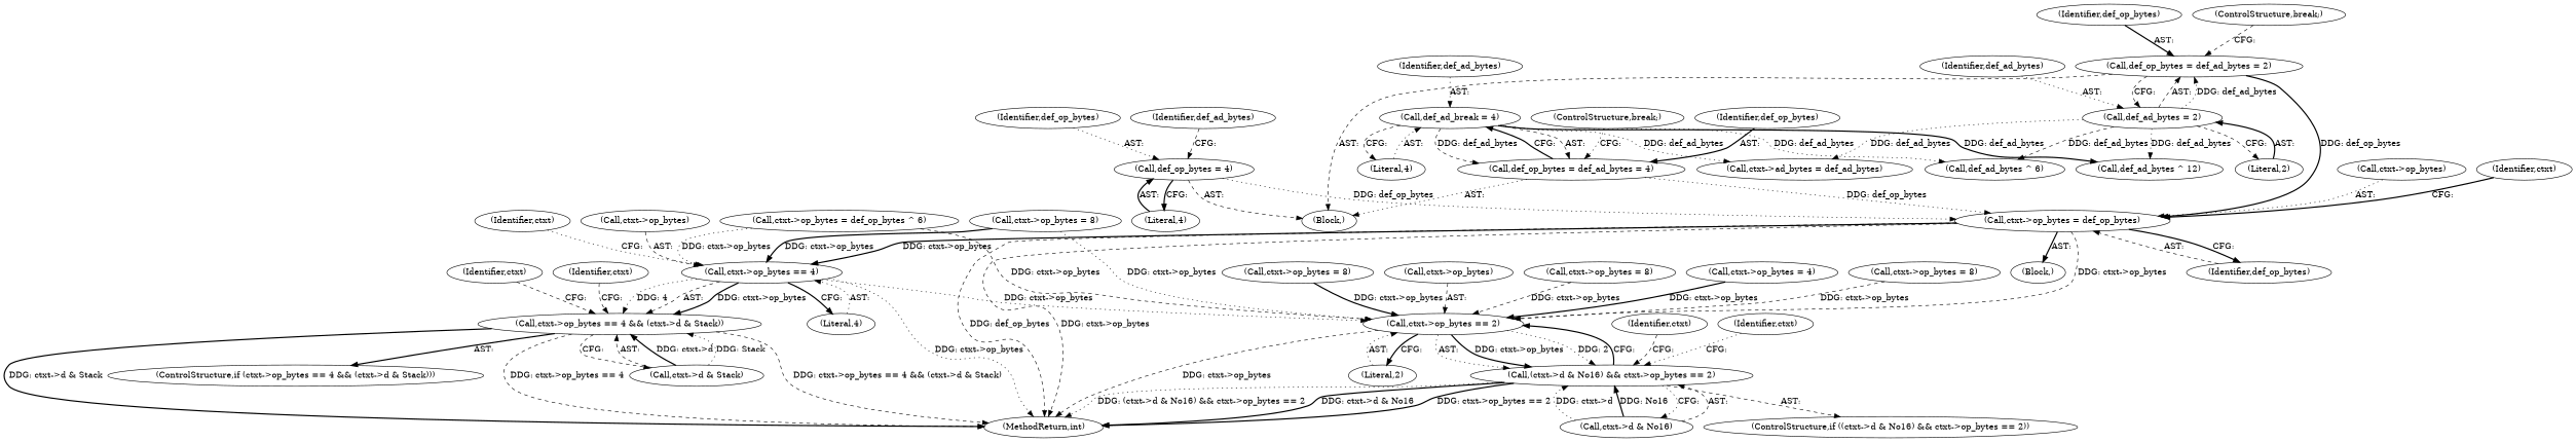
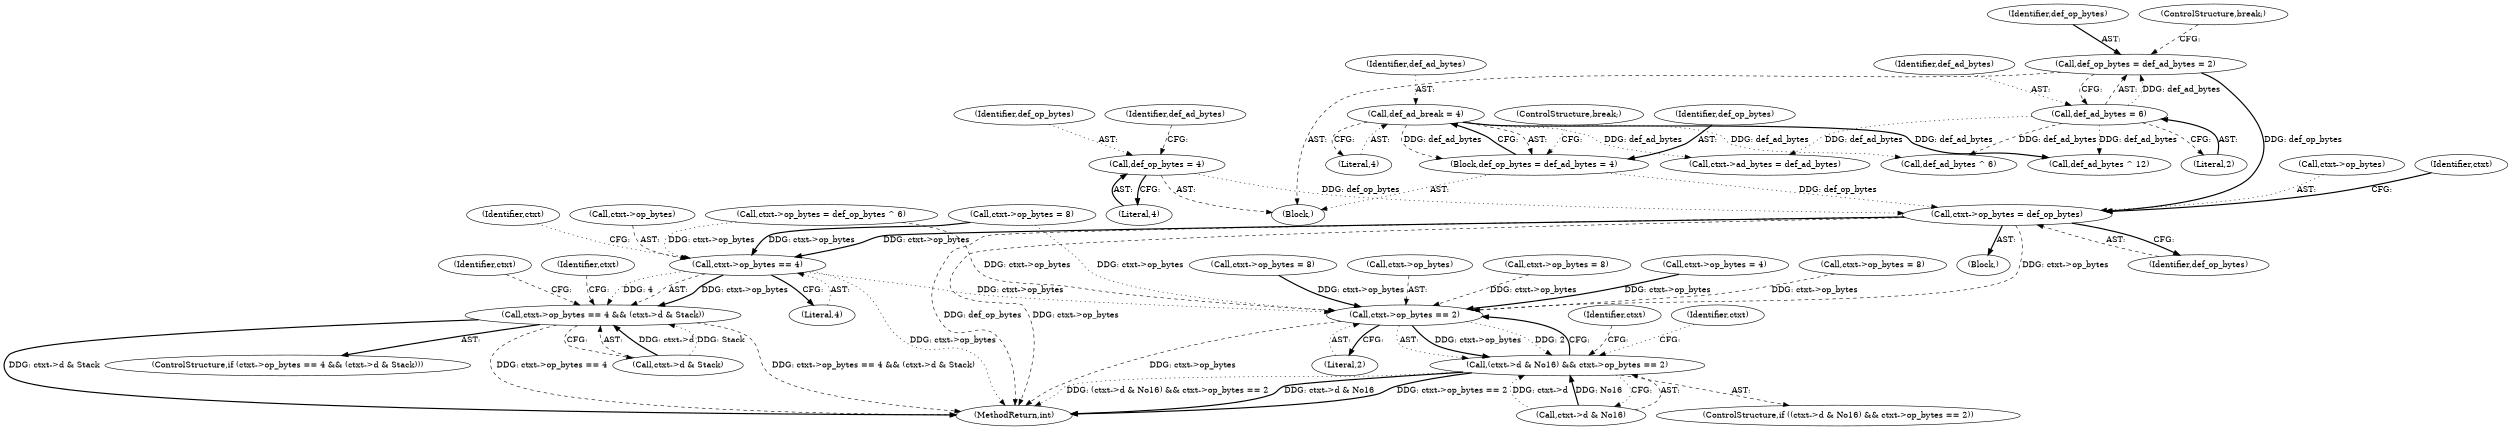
  digraph {
    edge [style=dashed]
    n1 [label="(Call,ctxt->op_bytes = def_op_bytes)"]
    n2 [label="(Call,ctxt->op_bytes == 4)"]
    n3 [label="(Call,ctxt->op_bytes == 2)"]
    n4 [label="(MethodReturn,int)"]
    n5 [label="(Block,)"]
    n6 [label="(Identifier,def_op_bytes)"]
    n7 [label="(Call,ctxt->op_bytes == 4 && (ctxt->d & Stack))"]
    n8 [label="(Literal,4)"]
    n9 [label="(Call,(ctxt->d & No16) && ctxt->op_bytes == 2)"]
    n10 [label="(Literal,2)"]
    n11 [label="(Call,def_op_bytes = 4)"]
    n12 [label="(Block,)"]
    n13 [label="(Literal,4)"]
    n14 [label="(Call,def_op_bytes = def_ad_bytes = 2)"]
-   n15 [label="(Call,def_ad_bytes = 2)"]
+   n15 [label="(Call,def_ad_bytes = 6)"]
    n16 [label="(Call,def_ad_bytes ^ 6)"]
    n17 [label="(Literal,2)"]
    n18 [label="(Call,def_ad_bytes ^ 12)"]
    n19 [label="(Call,ctxt->ad_bytes = def_ad_bytes)"]
-   n20 [label="(Call,def_op_bytes = def_ad_bytes = 4)"]
+   n20 [label="(Block,def_op_bytes = def_ad_bytes = 4)"]
    n21 [label="(Call,def_ad_break = 4)"]
    n22 [label="(Literal,4)"]
    n23 [label="(ControlStructure,if (ctxt->op_bytes == 4 && (ctxt->d & Stack)))"]
    n24 [label="(Call,ctxt->d & Stack)"]
    n25 [label="(ControlStructure,if ((ctxt->d & No16) && ctxt->op_bytes == 2))"]
    n26 [label="(Call,ctxt->d & No16)"]
    n27 [label="(Call,ctxt->op_bytes)"]
    n28 [label="(Call,ctxt->op_bytes = def_op_bytes ^ 6)"]
    n29 [label="(Identifier,def_ad_bytes)"]
    n30 [label="(Call,ctxt->op_bytes = 8)"]
    n31 [label="(Identifier,def_op_bytes)"]
    n32 [label="(Call,ctxt->op_bytes)"]
    n33 [label="(Call,ctxt->op_bytes = 8)"]
    n34 [label="(Call,ctxt->op_bytes = 8)"]
    n35 [label="(Call,ctxt->op_bytes)"]
    n36 [label="(Identifier,ctxt)"]
    n37 [label="(Identifier,ctxt)"]
    n38 [label="(Identifier,ctxt)"]
    n39 [label="(Identifier,ctxt)"]
    n40 [label="(Identifier,def_ad_bytes)"]
    n41 [label="(ControlStructure,break;)"]
    n42 [label="(ControlStructure,break;)"]
    n43 [label="(Identifier,ctxt)"]
    n44 [label="(Identifier,ctxt)"]
    n45 [label="(Call,ctxt->op_bytes = 4)"]
    n46 [label="(Identifier,def_ad_bytes)"]
    n47 [label="(Identifier,def_op_bytes)"]
    n48 [label="(Identifier,def_op_bytes)"]
    n49 [label="(Call,ctxt->op_bytes = 8)"]
    n1 -> n2 [label="DDG: ctxt->op_bytes" style=bold]
    n1 -> n3 [label="DDG: ctxt->op_bytes"]
    n1 -> n4 [label="DDG: def_op_bytes"]
    n1 -> n4 [label="DDG: ctxt->op_bytes"]
    n1 -> n5 [label="AST: " style=bold]
    n1 -> n6 [label="CFG: " style=bold]
    n2 -> n3 [label="DDG: ctxt->op_bytes" style=dotted]
    n2 -> n4 [label="DDG: ctxt->op_bytes" style=dotted]
    n2 -> n7 [label="AST: "]
    n2 -> n7 [label="DDG: ctxt->op_bytes" style=bold]
    n2 -> n7 [label="DDG: 4" style=dotted]
    n2 -> n8 [label="CFG: " style=bold]
    n3 -> n4 [label="DDG: ctxt->op_bytes"]
    n3 -> n9 [label="AST: " style=dotted]
    n3 -> n9 [label="DDG: ctxt->op_bytes" style=bold]
    n3 -> n9 [label="DDG: 2" style=dotted]
    n3 -> n10 [label="CFG: " style=bold]
    n6 -> n1 [label="AST: "]
    n7 -> n4 [label="DDG: ctxt->op_bytes == 4"]
    n7 -> n4 [label="DDG: ctxt->op_bytes == 4 && (ctxt->d & Stack)"]
    n7 -> n4 [label="DDG: ctxt->d & Stack" style=bold]
    n7 -> n23 [label="AST: " style=bold]
    n7 -> n24 [label="CFG: "]
    n8 -> n2 [label="AST: " style=dotted]
    n9 -> n3 [label="CFG: " style=bold]
    n9 -> n4 [label="DDG: ctxt->d & No16" style=bold]
    n9 -> n4 [label="DDG: ctxt->op_bytes == 2" style=bold]
    n9 -> n4 [label="DDG: (ctxt->d & No16) && ctxt->op_bytes == 2" style=dotted]
    n9 -> n25 [label="AST: "]
    n9 -> n26 [label="CFG: " style=dotted]
    n10 -> n3 [label="AST: " style=dotted]
    n11 -> n1 [label="DDG: def_op_bytes" style=dotted]
    n11 -> n12 [label="AST: "]
    n11 -> n13 [label="CFG: " style=bold]
    n13 -> n11 [label="AST: " style=bold]
    n14 -> n1 [label="DDG: def_op_bytes" style=bold]
    n14 -> n12 [label="AST: "]
    n14 -> n15 [label="CFG: "]
    n15 -> n14 [label="AST: "]
    n15 -> n14 [label="DDG: def_ad_bytes" style=dotted]
    n15 -> n16 [label="DDG: def_ad_bytes"]
    n15 -> n17 [label="CFG: "]
    n15 -> n18 [label="DDG: def_ad_bytes" style=dotted]
    n15 -> n19 [label="DDG: def_ad_bytes" style=dotted]
    n17 -> n15 [label="AST: " style=bold]
    n20 -> n1 [label="DDG: def_op_bytes" style=dotted]
    n20 -> n12 [label="AST: " style=dotted]
    n20 -> n21 [label="CFG: " style=bold]
    n21 -> n16 [label="DDG: def_ad_bytes" style=dotted]
    n21 -> n18 [label="DDG: def_ad_bytes" style=bold]
    n21 -> n19 [label="DDG: def_ad_bytes" style=dotted]
    n21 -> n20 [label="AST: "]
    n21 -> n20 [label="DDG: def_ad_bytes"]
    n21 -> n22 [label="CFG: "]
    n22 -> n21 [label="AST: " style=dotted]
    n24 -> n7 [label="AST: "]
    n24 -> n7 [label="DDG: ctxt->d" style=bold]
    n24 -> n7 [label="DDG: Stack" style=dotted]
    n26 -> n9 [label="AST: "]
    n26 -> n9 [label="DDG: ctxt->d" style=dotted]
    n26 -> n9 [label="DDG: No16" style=bold]
    n27 -> n1 [label="AST: " style=dotted]
    n28 -> n2 [label="DDG: ctxt->op_bytes" style=dotted]
    n28 -> n3 [label="DDG: ctxt->op_bytes"]
    n29 -> n11 [label="CFG: "]
    n30 -> n3 [label="DDG: ctxt->op_bytes" style=bold]
    n31 -> n14 [label="AST: " style=bold]
    n32 -> n3 [label="AST: "]
    n33 -> n2 [label="DDG: ctxt->op_bytes" style=bold]
    n33 -> n3 [label="DDG: ctxt->op_bytes" style=dotted]
    n34 -> n3 [label="DDG: ctxt->op_bytes"]
    n35 -> n2 [label="AST: "]
    n36 -> n2 [label="CFG: " style=dotted]
    n37 -> n9 [label="CFG: "]
    n38 -> n7 [label="CFG: "]
    n39 -> n1 [label="CFG: " style=bold]
    n40 -> n21 [label="AST: " style=dotted]
    n41 -> n14 [label="CFG: "]
    n42 -> n20 [label="CFG: " style=dotted]
    n43 -> n9 [label="CFG: " style=dotted]
    n44 -> n7 [label="CFG: "]
    n45 -> n3 [label="DDG: ctxt->op_bytes" style=bold]
    n46 -> n15 [label="AST: " style=dotted]
    n47 -> n11 [label="AST: " style=dotted]
    n48 -> n20 [label="AST: " style=bold]
    n49 -> n3 [label="DDG: ctxt->op_bytes"]
  }
